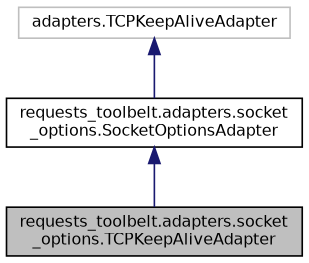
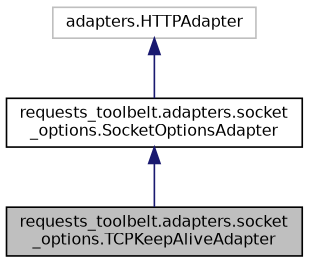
  digraph {
    node [color=black fillcolor=white fontname=Helvetica fontsize=10 shape=record style=filled]
    edge [color=midnightblue dir=back fontname=Helvetica fontsize=10 labelfontname=Helvetica labelfontsize=10 style=solid]
    n1 [fillcolor=grey75 fontcolor=black height=0.2 label="requests_toolbelt.adapters.socket\l_options.TCPKeepAliveAdapter" width=0.4]
    n2 [height=0.2 label="requests_toolbelt.adapters.socket\l_options.SocketOptionsAdapter" width=0.4]
-   n3 [color=grey75 height=0.2 label="adapters.TCPKeepAliveAdapter" width=0.4]
+   n3 [color=grey75 height=0.2 label="adapters.HTTPAdapter" width=0.4]
    n2 -> n1
    n3 -> n2
  }
